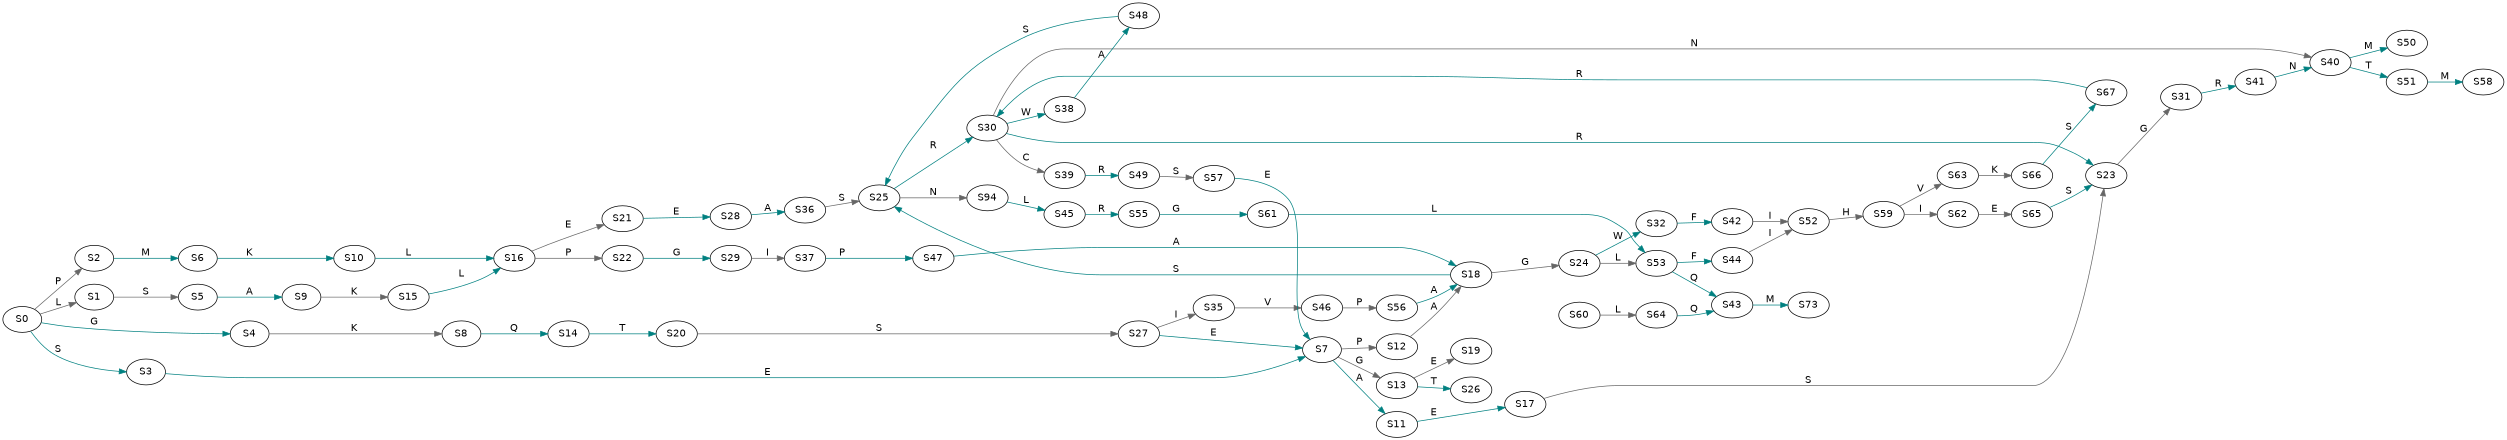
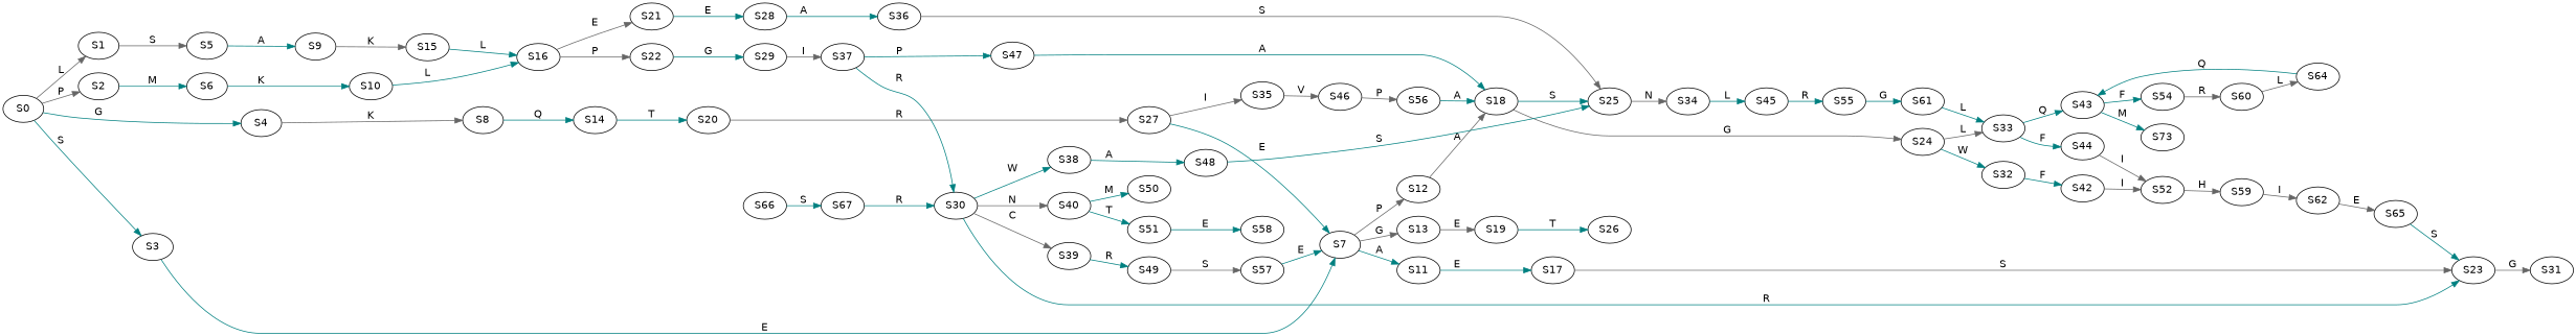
  strict digraph {
    fontname="DejaVu Sans"
    rankdir=LR
    node [fontname="DejaVu Sans"]
    edge [color=teal fontname="DejaVu Sans"]
    S0
    S1
    S2
    S3
    S4
    S5
    S6
    S7
    S8
    S9
    S10
    S11
    S12
    S13
    S14
    S15
    S16
    S17
    S18
    S19
    S20
    S21
    S22
    S23
    S24
    S25
    S26
    S27
    S28
    S29
    S31
    S32
-   S33 [label=S53]
+   S33
    S30
-   S34 [label=S94]
+   S34
    S35
    S36
    S37
    S38
    S39
    S40
-   S41
    S42
    S43
    S44
    S45
    S46
    S47
    S48
    S49
    S50
    S51
    S52
    n54 [label=S73]
+   S54
    S55
    S56
    S57
    S58
    S59
    S60
    S61
    S62
-   S63
    S64
    S65
    S66
    S67
    S0 -> S1 [color=gray40 label=L]
    S0 -> S2 [color=gray40 label=P]
    S0 -> S3 [label=S]
    S0 -> S4 [label=G]
    S1 -> S5 [color=gray40 label=S]
    S2 -> S6 [label=M]
    S3 -> S7 [label=E]
    S4 -> S8 [color=gray40 label=K]
    S5 -> S9 [label=A]
    S6 -> S10 [label=K]
    S7 -> S11 [label=A]
    S7 -> S12 [color=gray40 label=P]
    S7 -> S13 [color=gray40 label=G]
    S8 -> S14 [label=Q]
    S9 -> S15 [color=gray40 label=K]
    S10 -> S16 [label=L]
    S11 -> S17 [label=E]
    S12 -> S18 [color=gray40 label=A]
    S13 -> S19 [color=gray40 label=E]
    S14 -> S20 [label=T]
    S15 -> S16 [label=L]
    S16 -> S21 [color=gray40 label=E]
    S16 -> S22 [color=gray40 label=P]
    S17 -> S23 [color=gray40 label=S]
    S18 -> S24 [color=gray40 label=G]
    S18 -> S25 [label=S]
-   S13 -> S26 [label=T]
-   S20 -> S27 [color=gray40 label=S]
+   S19 -> S26 [label=T]
+   S20 -> S27 [color=gray40 label=R]
    S21 -> S28 [label=E]
    S22 -> S29 [label=G]
    S23 -> S31 [color=gray40 label=G]
    S24 -> S32 [label=W]
    S24 -> S33 [color=gray40 label=L]
-   S25 -> S30 [label=R]
+   S37 -> S30 [label=R]
    S25 -> S34 [color=gray40 label=N]
    S27 -> S7 [label=E]
    S27 -> S35 [color=gray40 label=I]
    S28 -> S36 [label=A]
    S29 -> S37 [color=gray40 label=I]
-   S31 -> S41 [label=R]
    S32 -> S42 [label=F]
    S33 -> S43 [label=Q]
    S33 -> S44 [label=F]
    S30 -> S23 [label=R]
    S30 -> S38 [label=W]
    S30 -> S39 [color=gray40 label=C]
    S30 -> S40 [color=gray40 label=N]
    S34 -> S45 [label=L]
    S35 -> S46 [color=gray40 label=V]
    S36 -> S25 [color=gray40 label=S]
    S37 -> S47 [label=P]
    S38 -> S48 [label=A]
    S39 -> S49 [label=R]
    S40 -> S50 [label=M]
    S40 -> S51 [label=T]
-   S41 -> S40 [label=N]
    S42 -> S52 [color=gray40 label=I]
    S43 -> n54 [label=M]
+   S43 -> S54 [label=F]
    S44 -> S52 [color=gray40 label=I]
    S45 -> S55 [label=R]
    S46 -> S56 [color=gray40 label=P]
    S47 -> S18 [label=A]
    S48 -> S25 [label=S]
    S49 -> S57 [color=gray40 label=S]
-   S51 -> S58 [label=M]
+   S51 -> S58 [label=E]
    S52 -> S59 [color=gray40 label=H]
+   S54 -> S60 [color=gray40 label=R]
    S55 -> S61 [label=G]
    S56 -> S18 [label=A]
    S57 -> S7 [label=E]
    S59 -> S62 [color=gray40 label=I]
-   S59 -> S63 [color=gray40 label=V]
    S60 -> S64 [color=gray40 label=L]
    S61 -> S33 [label=L]
    S62 -> S65 [color=gray40 label=E]
-   S63 -> S66 [color=gray40 label=K]
    S64 -> S43 [label=Q]
    S65 -> S23 [label=S]
    S66 -> S67 [label=S]
    S67 -> S30 [label=R]
  }
